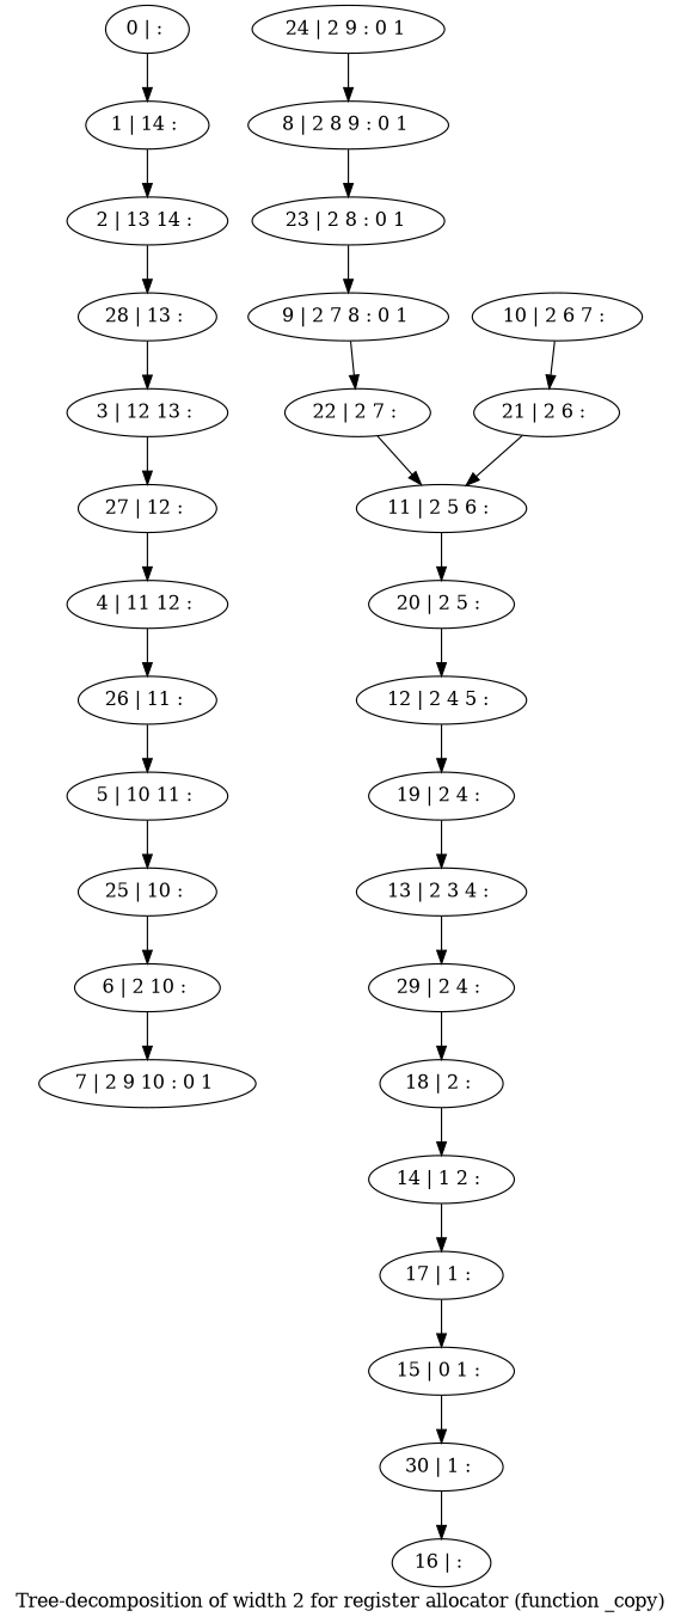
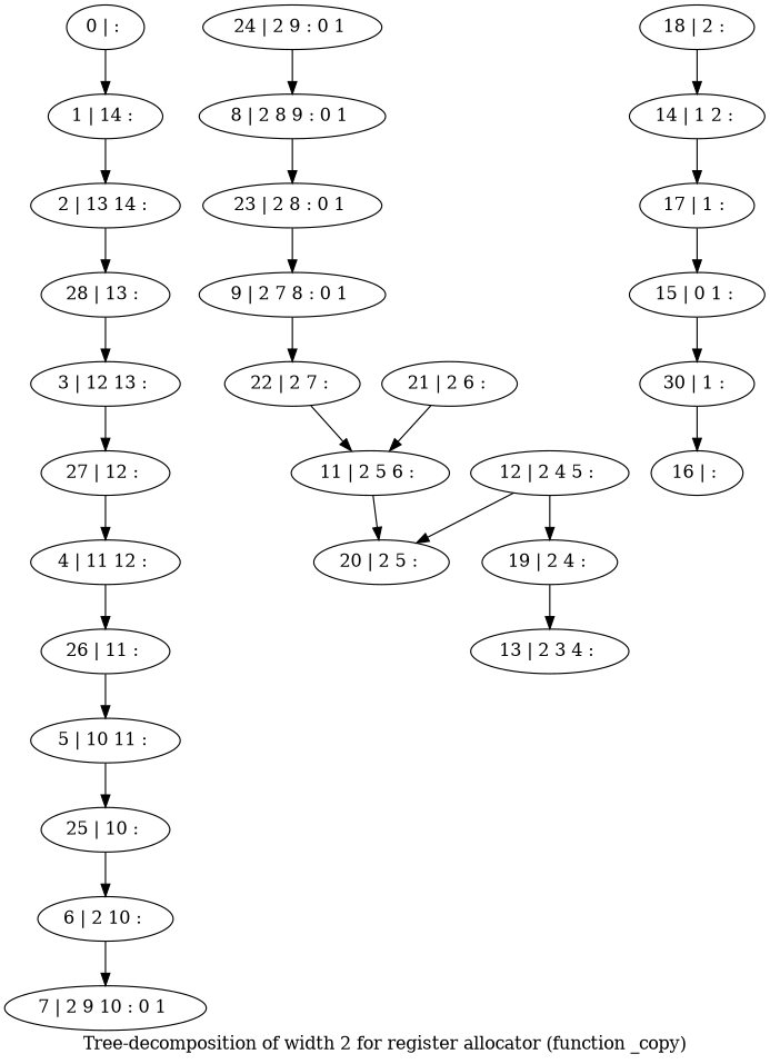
  digraph {
    label="Tree-decomposition of width 2 for register allocator (function _copy)"
    n1 [label="0 | : "]
    n2 [label="1 | 14 : "]
    n3 [label="2 | 13 14 : "]
    n4 [label="28 | 13 : "]
    n5 [label="3 | 12 13 : "]
    n6 [label="27 | 12 : "]
    n7 [label="4 | 11 12 : "]
    n8 [label="26 | 11 : "]
    n9 [label="5 | 10 11 : "]
    n10 [label="25 | 10 : "]
    n11 [label="6 | 2 10 : "]
    n12 [label="7 | 2 9 10 : 0 1 "]
    n13 [label="24 | 2 9 : 0 1 "]
    n14 [label="8 | 2 8 9 : 0 1 "]
    n15 [label="23 | 2 8 : 0 1 "]
    n16 [label="9 | 2 7 8 : 0 1 "]
    n17 [label="22 | 2 7 : "]
    n18 [label="11 | 2 5 6 : "]
-   n19 [label="10 | 2 6 7 : "]
    n20 [label="21 | 2 6 : "]
    n21 [label="20 | 2 5 : "]
    n22 [label="12 | 2 4 5 : "]
    n23 [label="19 | 2 4 : "]
    n24 [label="13 | 2 3 4 : "]
-   n25 [label="29 | 2 4 : "]
    n26 [label="18 | 2 : "]
    n27 [label="14 | 1 2 : "]
    n28 [label="17 | 1 : "]
    n29 [label="15 | 0 1 : "]
    n30 [label="30 | 1 : "]
    n31 [label="16 | : "]
    n1 -> n2
    n2 -> n3
    n3 -> n4
    n4 -> n5
    n5 -> n6
    n6 -> n7
    n7 -> n8
    n8 -> n9
    n9 -> n10
    n10 -> n11
    n11 -> n12
    n13 -> n14
    n14 -> n15
    n15 -> n16
    n16 -> n17
    n17 -> n18
    n18 -> n21
-   n19 -> n20
    n20 -> n18
-   n21 -> n22
+   n22 -> n21
    n22 -> n23
    n23 -> n24
-   n24 -> n25
-   n25 -> n26
    n26 -> n27
    n27 -> n28
    n28 -> n29
    n29 -> n30
    n30 -> n31
  }
